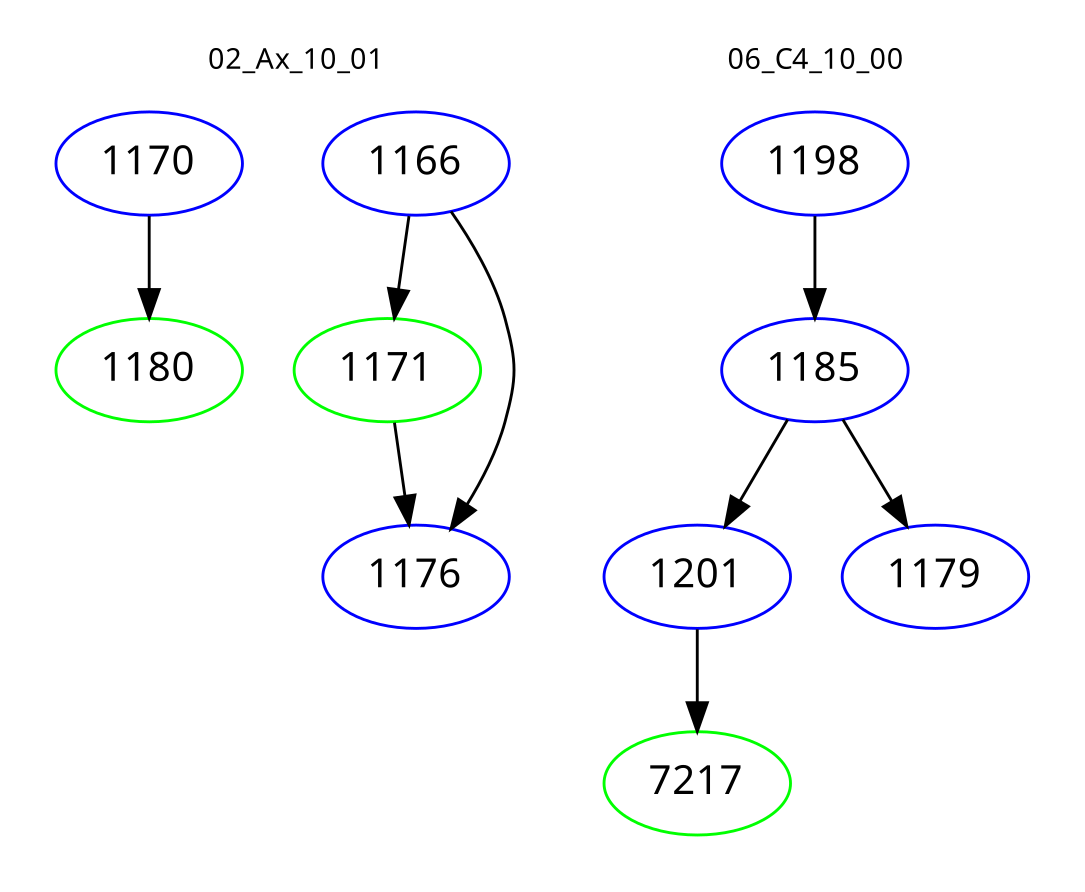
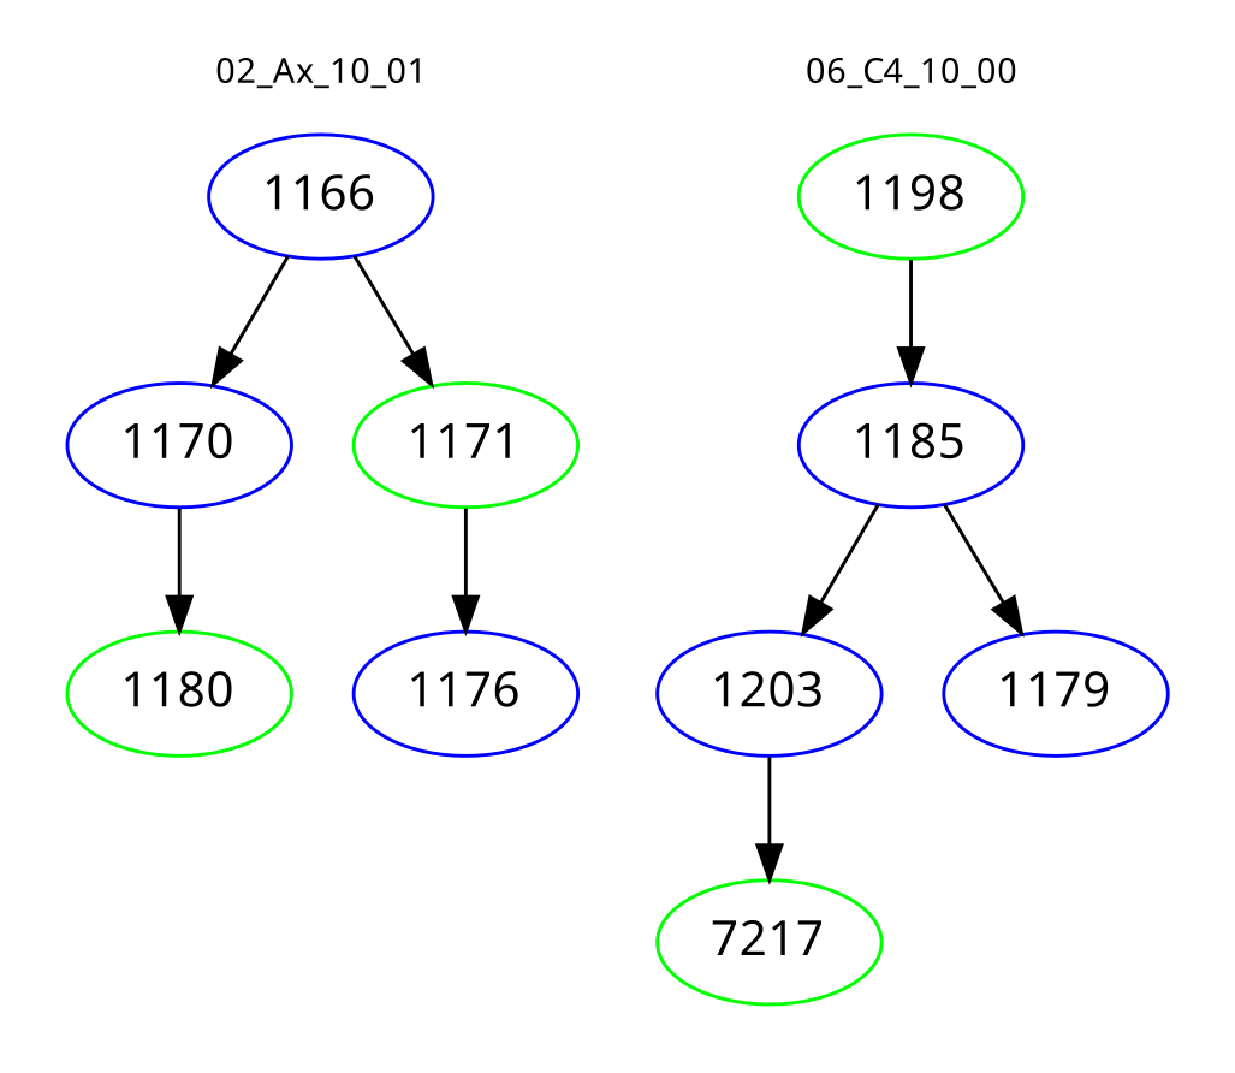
  digraph {
    fontname="Noto Sans"
    node [color=blue fontname="Noto Sans"]
    edge [color=black fontname="Noto Sans"]
    n1 [label=1166]
    n2 [label=1170]
    n3 [color=green label=1171]
    n4 [color=green label=1180]
    n5 [label=1176]
-   n6 [label=1198]
+   n6 [color=green label=1198]
    n7 [label=1185]
-   n8 [label=1201]
+   n8 [label=1203]
    n9 [label=1179]
    n10 [color=green label=7217]
    subgraph cluster_1 {
      color=white
      fontsize=10
      label="02_Ax_10_01"
      n1
      n2
      n3
      n4
      n5
    }
    subgraph cluster_2 {
      color=white
      fontsize=10
      label="06_C4_10_00"
      n6
      n7
      n8
      n9
      n10
    }
-   n1 -> n5
+   n1 -> n2
    n1 -> n3
    n2 -> n4
    n3 -> n5
    n6 -> n7
    n7 -> n8
    n7 -> n9
    n8 -> n10
  }
